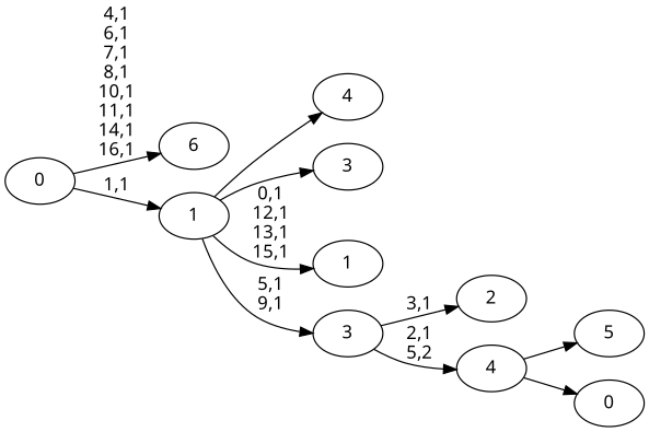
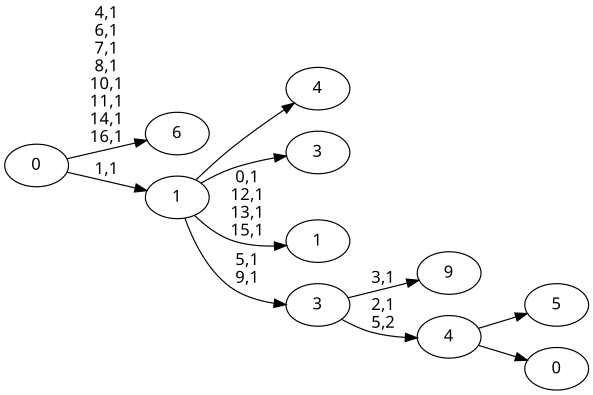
  digraph {
    rankdir=LR
    fontname="Noto Sans"
    node [fontname="Noto Sans"]
    edge [fontname="Noto Sans"]
    n1 [label=6]
    n2 [label=5]
    n3 [label=4]
    n4 [label=3]
-   n5 [label=2]
+   n5 [label=9]
    n6 [label=1]
    n7 [label=0]
    4
    3
    1
    0
    4 -> n2
    4 -> n7
    3 -> n5 [label="3,1"]
    3 -> 4 [label="2,1\n5,2"]
    1 -> n3
    1 -> n4
    1 -> n6 [label="0,1\n12,1\n13,1\n15,1"]
    1 -> 3 [label="5,1\n9,1"]
    0 -> n1 [label="4,1\n6,1\n7,1\n8,1\n10,1\n11,1\n14,1\n16,1"]
    0 -> 1 [label="1,1"]
  }
